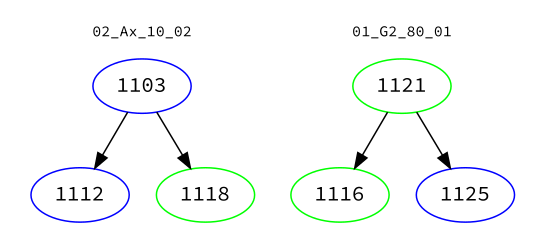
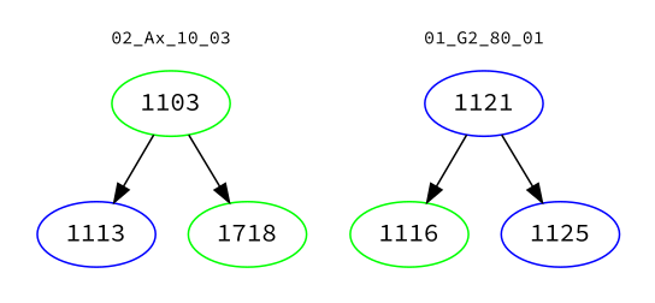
  digraph {
    fontname="Source Code Pro"
    node [color=blue fontname="Source Code Pro"]
    edge [color=black fontname="Source Code Pro"]
-   n1 [label=1103]
-   n2 [label=1112]
-   n3 [color=green label=1118]
-   n4 [color=green label=1121]
+   n1 [color=green label=1103]
+   n2 [label=1113]
+   n3 [color=green label=1718]
+   n4 [label=1121]
    n5 [color=green label=1116]
    n6 [label=1125]
    subgraph cluster_1 {
      color=white
      fontsize=10
-     label="02_Ax_10_02"
+     label="02_Ax_10_03"
      n1
      n2
      n3
    }
    subgraph cluster_2 {
      color=white
      fontsize=10
      label="01_G2_80_01"
      n4
      n5
      n6
    }
    n1 -> n2
    n1 -> n3
    n4 -> n5
    n4 -> n6
  }
